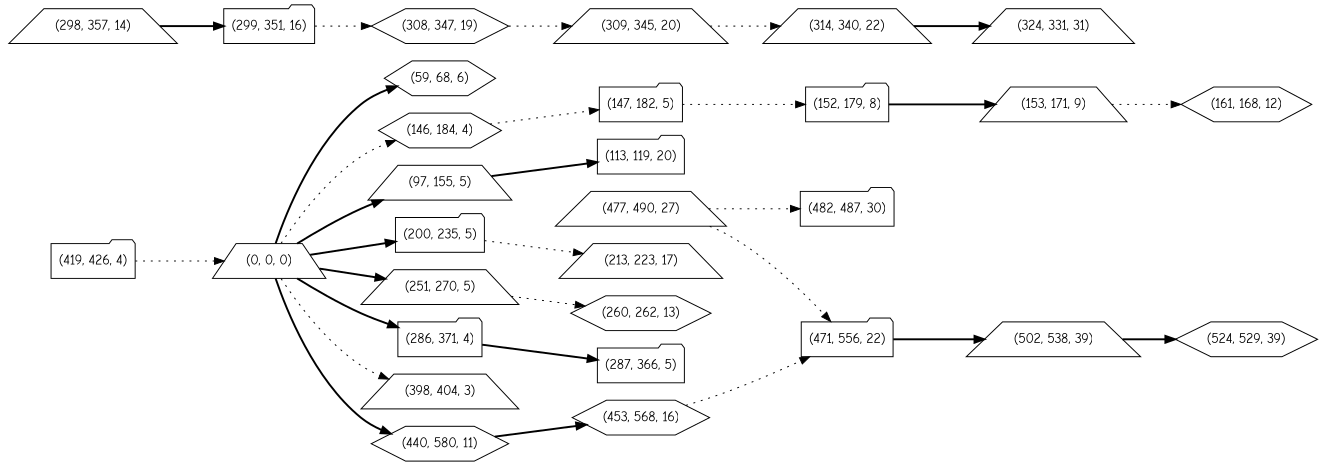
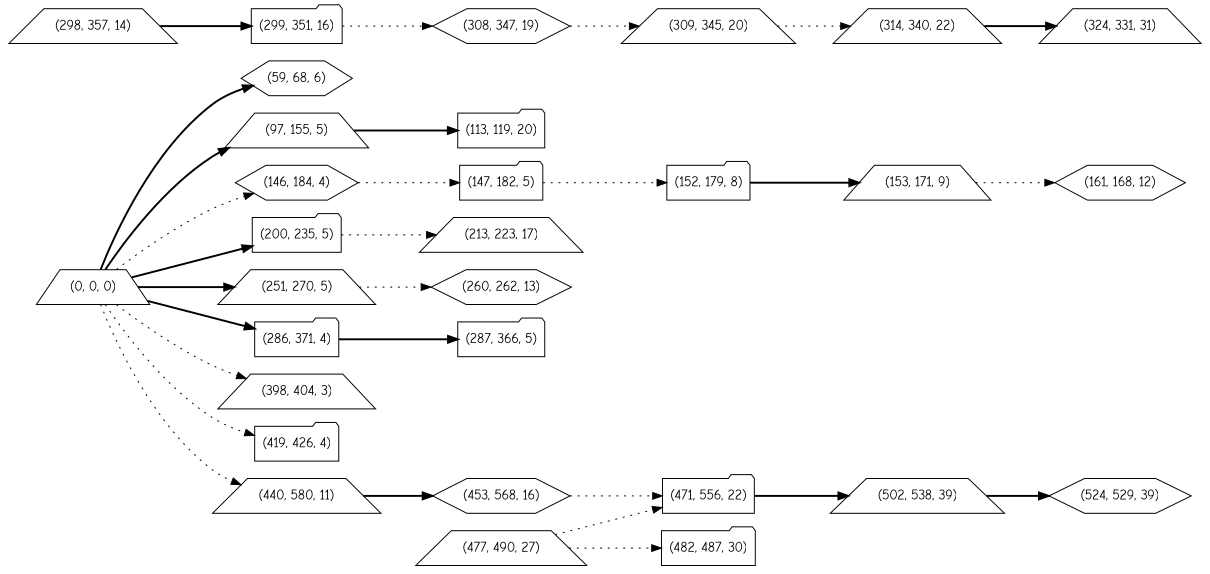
  digraph {
    fontname="Comic Neue"
    rankdir=LR
    node [fontname="Comic Neue" shape=trapezium]
    edge [fontname="Comic Neue" style=dotted]
    "(59, 68, 6)" [shape=hexagon]
    "(0, 0, 0)"
    n3 [label="(97, 155, 5)"]
    "(146, 184, 4)" [shape=hexagon]
    "(200, 235, 5)" [shape=folder]
    "(251, 270, 5)"
    "(286, 371, 4)" [shape=folder]
    "(398, 404, 3)"
    "(419, 426, 4)" [shape=folder]
-   "(440, 580, 11)" [shape=hexagon]
+   "(440, 580, 11)"
    "(113, 119, 20)" [shape=folder]
    "(147, 182, 5)" [shape=folder]
    "(213, 223, 17)"
    "(260, 262, 13)" [shape=hexagon]
    "(287, 366, 5)" [shape=folder]
    "(453, 568, 16)" [shape=hexagon]
    "(152, 179, 8)" [shape=folder]
    "(153, 171, 9)"
    "(161, 168, 12)" [shape=hexagon]
    n20 [label="(299, 351, 16)" shape=folder]
    "(298, 357, 14)"
    "(308, 347, 19)" [shape=hexagon]
    "(309, 345, 20)"
    "(314, 340, 22)"
    "(324, 331, 31)"
    "(471, 556, 22)" [shape=folder]
    n27 [label="(502, 538, 39)"]
    "(477, 490, 27)"
    "(482, 487, 30)" [shape=folder]
    "(524, 529, 39)" [shape=hexagon]
    "(0, 0, 0)" -> "(59, 68, 6)" [style=bold]
    "(0, 0, 0)" -> n3 [style=bold]
    "(0, 0, 0)" -> "(146, 184, 4)"
    "(0, 0, 0)" -> "(200, 235, 5)" [style=bold]
    "(0, 0, 0)" -> "(251, 270, 5)" [style=bold]
    "(0, 0, 0)" -> "(286, 371, 4)" [style=bold]
    "(0, 0, 0)" -> "(398, 404, 3)"
-   "(419, 426, 4)" -> "(0, 0, 0)"
-   "(0, 0, 0)" -> "(440, 580, 11)" [style=bold]
+   "(0, 0, 0)" -> "(419, 426, 4)"
+   "(0, 0, 0)" -> "(440, 580, 11)"
    n3 -> "(113, 119, 20)" [style=bold]
    "(146, 184, 4)" -> "(147, 182, 5)"
    "(200, 235, 5)" -> "(213, 223, 17)"
    "(251, 270, 5)" -> "(260, 262, 13)"
    "(286, 371, 4)" -> "(287, 366, 5)" [style=bold]
    "(440, 580, 11)" -> "(453, 568, 16)" [style=bold]
    "(147, 182, 5)" -> "(152, 179, 8)"
    "(453, 568, 16)" -> "(471, 556, 22)"
    "(152, 179, 8)" -> "(153, 171, 9)" [style=bold]
    "(153, 171, 9)" -> "(161, 168, 12)"
    n20 -> "(308, 347, 19)"
    "(298, 357, 14)" -> n20 [style=bold]
    "(308, 347, 19)" -> "(309, 345, 20)"
    "(309, 345, 20)" -> "(314, 340, 22)"
    "(314, 340, 22)" -> "(324, 331, 31)" [style=bold]
    "(471, 556, 22)" -> n27 [style=bold]
    n27 -> "(524, 529, 39)" [style=bold]
    "(477, 490, 27)" -> "(471, 556, 22)"
    "(477, 490, 27)" -> "(482, 487, 30)"
  }
